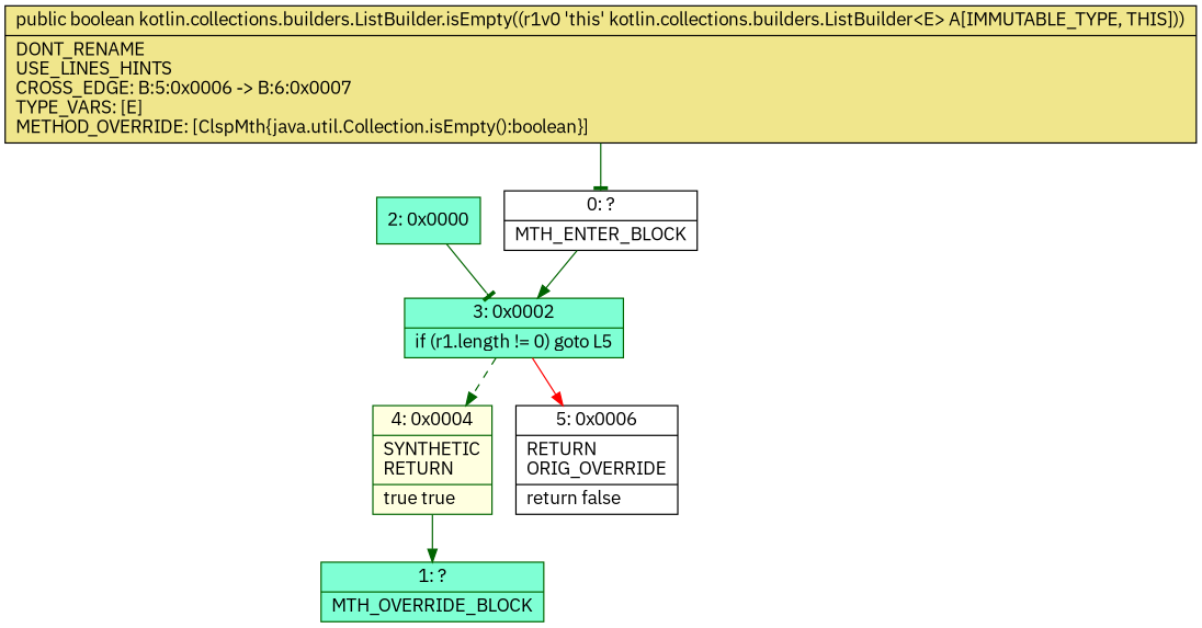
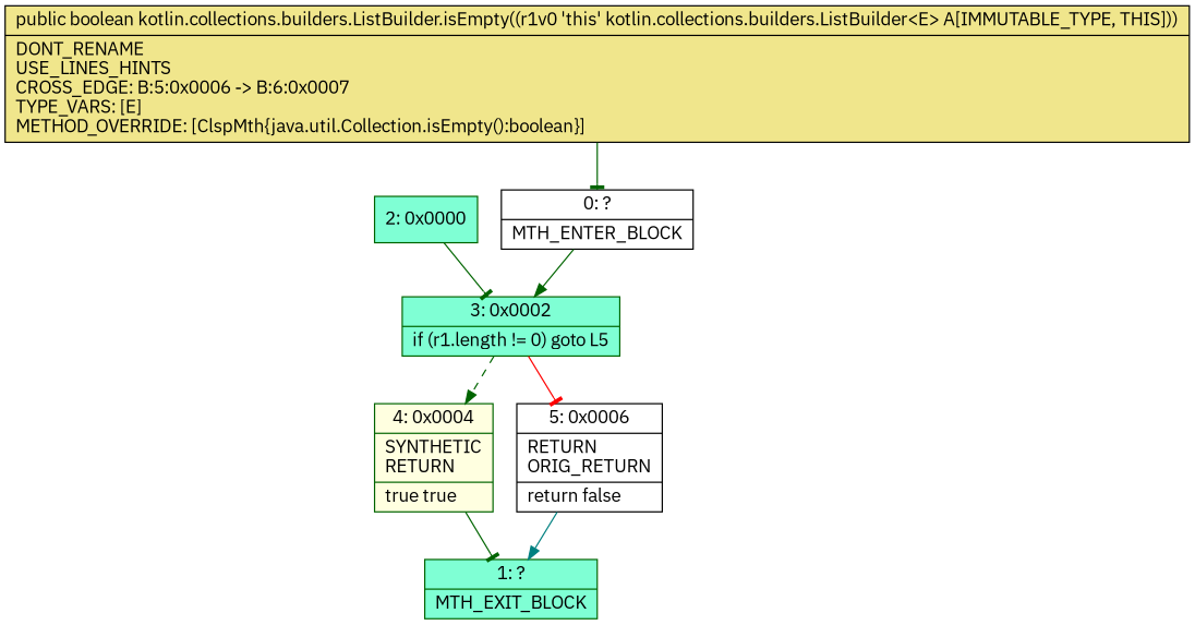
  digraph {
    fontname="IBM Plex Sans"
    node [color=darkgreen fillcolor=aquamarine fontname="IBM Plex Sans" shape=record style=filled]
    edge [arrowhead=normal color=darkgreen fontname="IBM Plex Sans"]
    n1 [color=black fillcolor=white label="{0\:\ ?|MTH_ENTER_BLOCK\l}"]
    n2 [label="{3\:\ 0x0002|if (r1.length != 0) goto L5\l}"]
    n3 [label="{2\:\ 0x0000}"]
    n4 [fillcolor=lightyellow label="{4\:\ 0x0004|SYNTHETIC\lRETURN\l|true true\l}"]
-   n5 [color=black fillcolor=white label="{5\:\ 0x0006|RETURN\lORIG_OVERRIDE\l|return false\l}"]
-   n6 [label="{1\:\ ?|MTH_OVERRIDE_BLOCK\l}"]
+   n5 [color=black fillcolor=white label="{5\:\ 0x0006|RETURN\lORIG_RETURN\l|return false\l}"]
+   n6 [label="{1\:\ ?|MTH_EXIT_BLOCK\l}"]
    n7 [color=black fillcolor=khaki label="{public boolean kotlin.collections.builders.ListBuilder.isEmpty((r1v0 'this' kotlin.collections.builders.ListBuilder\<E\> A[IMMUTABLE_TYPE, THIS]))  | DONT_RENAME\lUSE_LINES_HINTS\lCROSS_EDGE: B:5:0x0006 \-\> B:6:0x0007\lTYPE_VARS: [E]\lMETHOD_OVERRIDE: [ClspMth\{java.util.Collection.isEmpty():boolean\}]\l}"]
    n1 -> n2
    n2 -> n4 [style=dashed]
-   n2 -> n5 [color=red]
+   n2 -> n5 [arrowhead=tee color=red]
    n3 -> n2 [arrowhead=tee]
-   n4 -> n6
+   n4 -> n6 [arrowhead=tee]
+   n5 -> n6 [color=teal]
    n7 -> n1 [arrowhead=tee]
  }
